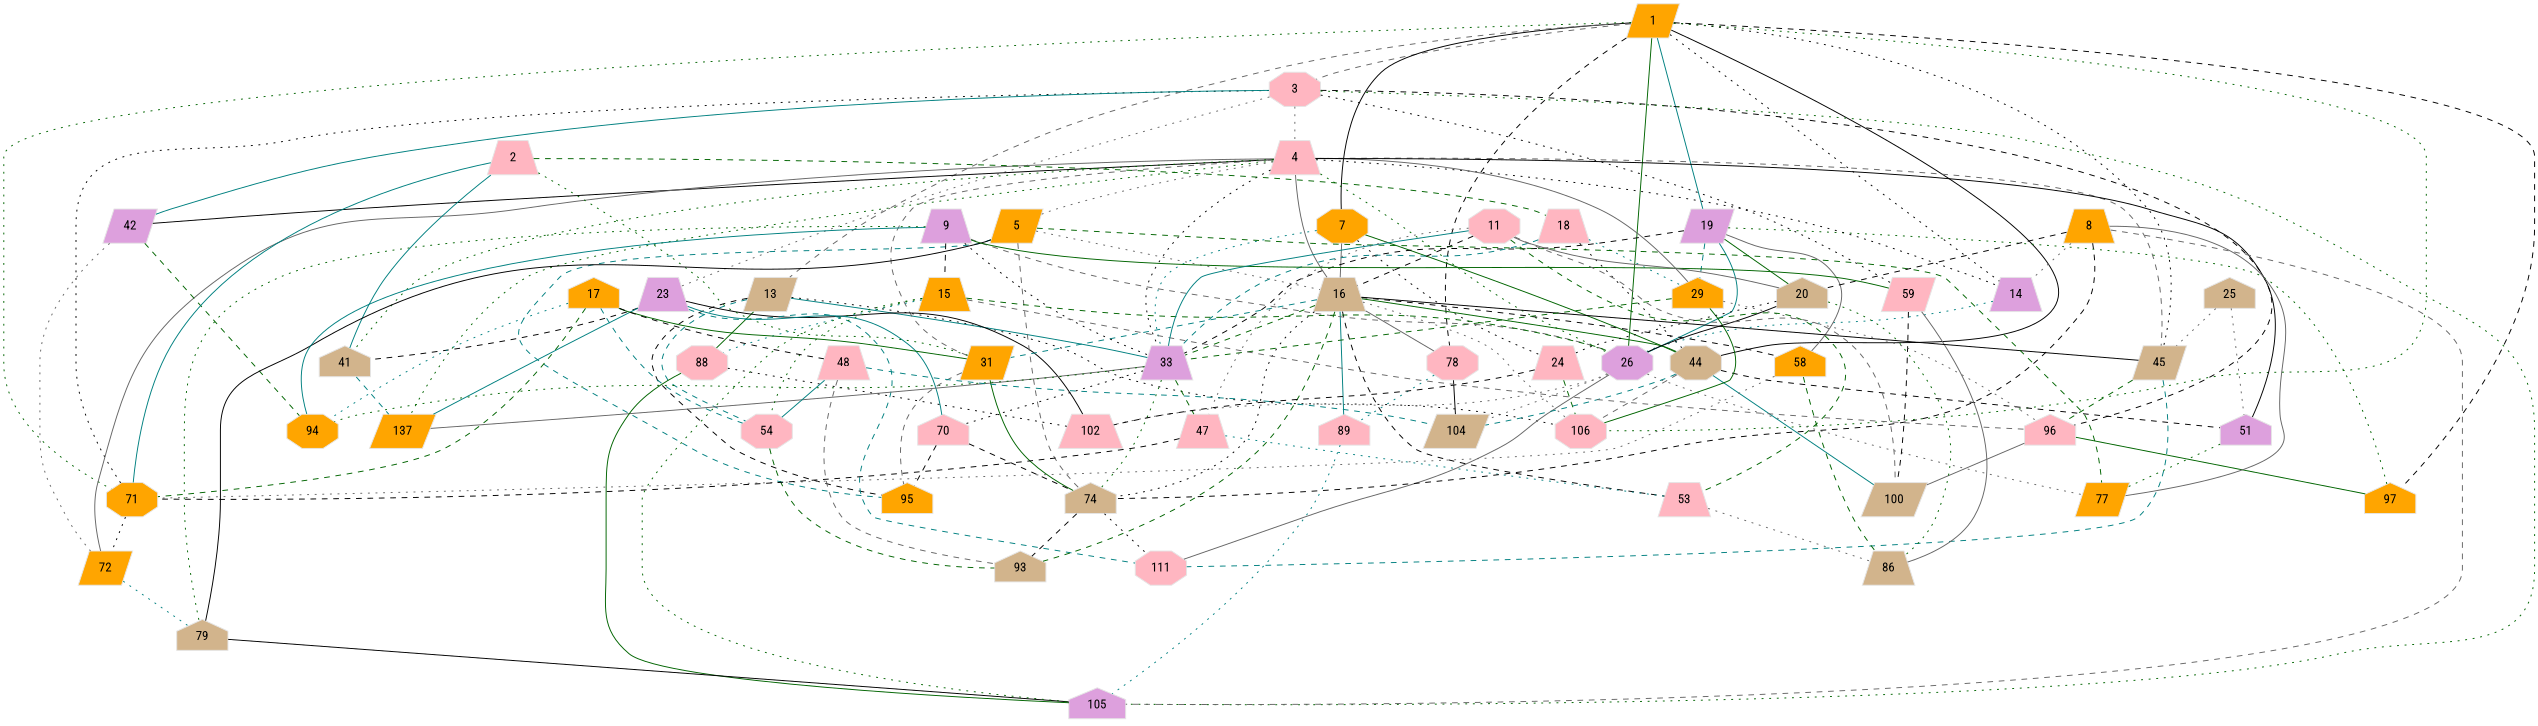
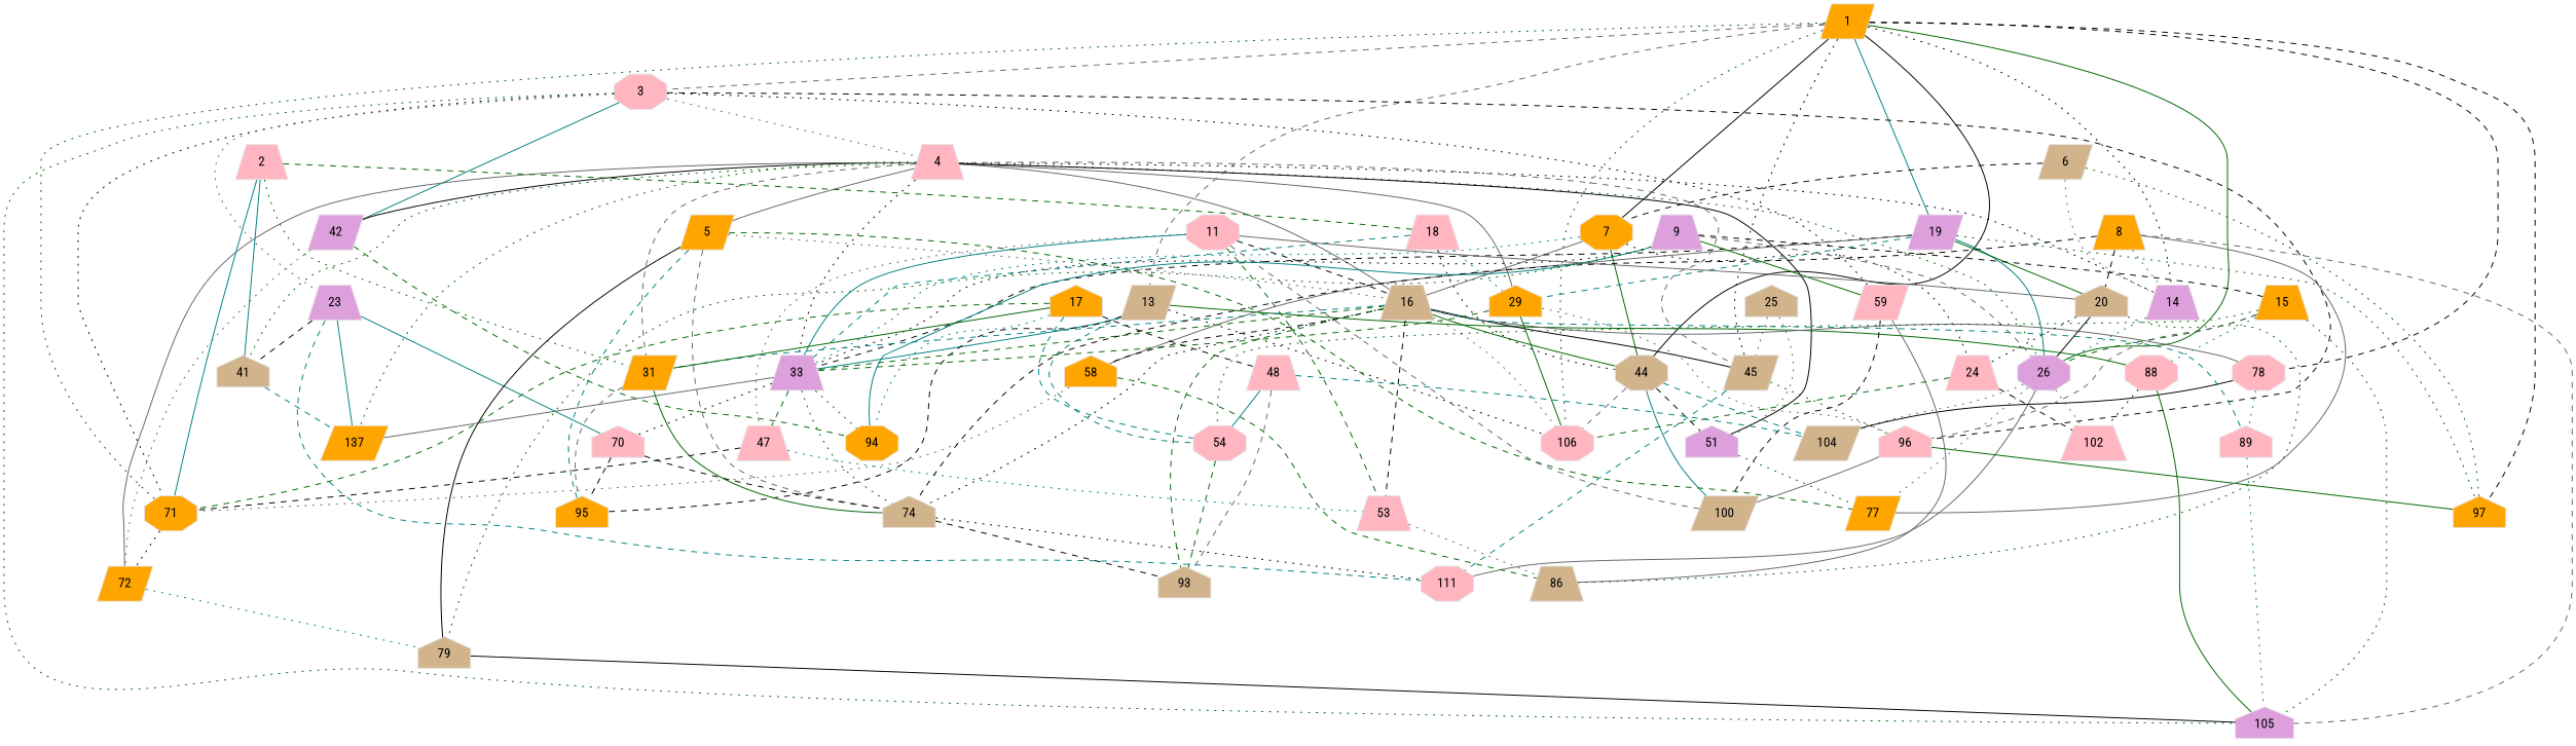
  graph {
    fontname="Roboto Condensed"
    node [color=gray90 fillcolor=lightpink fontname="Roboto Condensed" shape=trapezium style=filled]
    edge [color=black fontname="Roboto Condensed" style=dashed]
    1 [fillcolor=orange shape=parallelogram super="+10+12+62"]
    3 [shape=octagon super="+32+63"]
    7 [fillcolor=orange shape=octagon super="+22+21"]
    13 [fillcolor=tan shape=parallelogram super="+73"]
    14 [fillcolor=plum super="+87+52"]
    19 [fillcolor=plum shape=parallelogram super="+49"]
    26 [fillcolor=plum shape=octagon super="+28+83+60"]
    44 [fillcolor=tan shape=octagon super="+80+82"]
    45 [fillcolor=tan shape=parallelogram super="+56"]
    71 [fillcolor=orange shape=octagon super="+75"]
    78 [shape=octagon]
    97 [fillcolor=orange shape=house]
    106 [shape=octagon super="+110"]
    4 [super="+65+90+27+37"]
    23 [fillcolor=plum super="+34"]
    42 [fillcolor=plum shape=parallelogram]
    59 [shape=parallelogram]
    96 [shape=house super="+103"]
    105 [fillcolor=plum shape=house super="+108"]
    16 [fillcolor=tan super="+30+36"]
    33 [fillcolor=plum super="+112+43+40"]
    24
    95 [fillcolor=orange shape=house]
    54 [shape=octagon super="+92"]
    88 [shape=octagon]
    29 [fillcolor=orange shape=house super="+61"]
    20 [fillcolor=tan shape=house super="+66"]
    58 [fillcolor=orange shape=house]
    77 [fillcolor=orange shape=parallelogram]
    102
    111 [shape=octagon]
    104 [fillcolor=tan shape=parallelogram]
    51 [fillcolor=plum shape=house]
    100 [fillcolor=tan shape=parallelogram]
    72 [fillcolor=orange shape=parallelogram]
    89 [shape=house]
    2
    18
    31 [fillcolor=orange shape=parallelogram super="+68"]
    41 [fillcolor=tan shape=house]
    74 [fillcolor=tan shape=house super="+76"]
    n42 [fillcolor=orange label=137 shape=parallelogram]
    5 [fillcolor=orange shape=parallelogram super="+115"]
    70 [shape=house]
    94 [fillcolor=orange shape=octagon]
    86 [fillcolor=tan]
    79 [fillcolor=tan shape=house]
    53
    93 [fillcolor=tan shape=house]
    47
+   6 [fillcolor=tan shape=parallelogram]
    25 [fillcolor=tan shape=house]
    8 [fillcolor=orange super="+101"]
    9 [fillcolor=plum super="+85"]
    15 [fillcolor=orange super="+69"]
    11 [shape=octagon super="+38"]
    17 [fillcolor=orange shape=house super="+50"]
    48
    1 -- 3 [color=gray40]
    1 -- 7 [style=solid]
    1 -- 13 [color=gray40]
    1 -- 14 [style=dotted]
    1 -- 19 [color=teal style=solid]
    1 -- 26 [color=darkgreen style=solid weight=2]
    1 -- 44 [style=solid]
    1 -- 45 [style=dotted]
    1 -- 71 [color=darkgreen style=dotted weight=2]
    1 -- 78
    1 -- 97
    1 -- 106 [color=darkgreen style=dotted]
    3 -- 71 [style=dotted]
    3 -- 4 [color=gray40 style=dotted]
    3 -- 23 [color=gray40 style=dotted]
    3 -- 42 [color=teal style=solid]
    3 -- 59 [style=dotted]
    3 -- 96
    3 -- 105 [color=darkgreen style=dotted]
    7 -- 44 [color=darkgreen style=solid]
    7 -- 16 [color=gray40 style=solid]
    7 -- 33 [color=teal style=dotted]
    7 -- 24 [style=dotted]
    13 -- 106 [style=dotted]
    13 -- 33 [color=teal style=solid]
    13 -- 95
    13 -- 54 [color=teal]
    13 -- 88 [color=darkgreen style=solid]
    14 -- 26 [color=teal style=dotted]
    19 -- 26 [color=teal style=solid weight=2]
    19 -- 97 [color=darkgreen style=dotted]
    19 -- 33
    19 -- 29 [color=teal]
    19 -- 20 [color=darkgreen style=solid]
    19 -- 58 [color=gray40 style=solid]
    26 -- 77 [color=gray40 style=dotted]
    26 -- 102 [color=gray40 style=dotted]
    26 -- 111 [color=gray40 style=solid]
    26 -- 104 [color=gray40 style=dotted]
    44 -- 106 [color=gray40]
    44 -- 104 [color=teal]
    44 -- 51
    44 -- 100 [color=teal style=solid]
-   45 -- 96 [color=darkgreen]
+   45 -- 96 [color=darkgreen style=dotted]
    45 -- 111 [color=teal]
    71 -- 72 [style=dotted]
    78 -- 104 [style=solid]
    78 -- 89 [color=teal style=dotted]
    4 -- 14 [style=dotted weight=2]
    4 -- 26 [color=darkgreen style=dotted weight=2]
    4 -- 45 [color=gray40]
    4 -- 42 [style=solid]
    4 -- 16 [color=gray40 style=solid]
    4 -- 33 [style=dotted]
    4 -- 29 [color=gray40 style=solid]
    4 -- 51 [style=solid]
    4 -- 72 [color=gray40 style=solid]
    4 -- 31 [color=gray40]
    4 -- 41 [color=darkgreen style=dotted]
    4 -- n42 [color=darkgreen style=dotted]
-   4 -- 5 [color=gray40 style=dotted]
-   23 -- 102 [style=solid]
+   4 -- 5 [color=gray40 style=solid]
    23 -- 111 [color=teal]
    23 -- 41
    23 -- n42 [color=teal style=solid]
    23 -- 70 [color=teal style=solid]
    42 -- 72 [color=gray40 style=dotted]
    42 -- 94 [color=darkgreen]
    59 -- 100
    59 -- 86 [color=gray40 style=solid]
    96 -- 97 [color=darkgreen style=solid]
    96 -- 100 [color=gray40 style=solid]
    16 -- 44 [color=darkgreen style=solid]
    16 -- 45 [style=solid]
    16 -- 78 [color=gray40 style=solid]
    16 -- 106 [color=gray40 style=dotted]
    16 -- 33 [color=darkgreen]
    16 -- 58
-   16 -- 89 [color=teal style=solid weight=2]
+   16 -- 89 [color=teal weight=2]
    16 -- 31 [color=teal]
    16 -- 74 [style=dotted]
    16 -- 53
    16 -- 93 [color=darkgreen]
    33 -- 74 [color=darkgreen style=dotted]
    33 -- n42 [color=gray40 style=solid]
    33 -- 70 [style=dotted]
    33 -- 94 [color=darkgreen style=dotted]
    33 -- 47 [color=darkgreen]
    24 -- 106 [color=darkgreen]
    24 -- 102
    54 -- 93 [color=darkgreen]
    88 -- 105 [color=darkgreen style=solid]
    88 -- 102 [style=dotted]
    29 -- 106 [color=darkgreen style=solid]
    29 -- 96 [color=gray40 style=dotted]
    29 -- 33 [color=darkgreen]
    20 -- 26 [style=solid]
    20 -- 24 [style=dotted]
    20 -- 86 [color=darkgreen style=dotted]
    58 -- 71 [color=gray40 style=dotted]
    58 -- 86 [color=darkgreen]
    51 -- 77 [color=darkgreen style=dotted]
    72 -- 79 [color=teal style=dotted]
    89 -- 105 [color=teal style=dotted]
    2 -- 71 [color=teal style=solid]
    2 -- 18 [color=darkgreen]
    2 -- 31 [color=darkgreen style=dotted]
    2 -- 41 [color=teal style=solid]
    18 -- 44 [style=dotted]
    18 -- 33 [color=teal]
    18 -- 29 [color=teal style=dotted]
    31 -- 95 [color=gray40]
    31 -- 74 [color=darkgreen style=solid]
    41 -- n42 [color=teal]
    74 -- 111 [style=dotted]
    74 -- 93
    5 -- 16 [color=gray40 style=dotted]
    5 -- 95 [color=teal]
    5 -- 77 [color=darkgreen]
    5 -- 74 [color=gray40]
    5 -- 79 [style=solid]
    70 -- 95
    70 -- 74
    79 -- 105 [style=solid]
    53 -- 86 [color=gray40 style=dotted]
    47 -- 71
    47 -- 53 [color=teal style=dotted]
+   6 -- 7
+   6 -- 14 [color=gray40 style=dotted weight=2]
+   6 -- 97 [color=darkgreen style=dotted]
    25 -- 45 [color=gray40 style=dotted]
    25 -- 51 [color=gray40 style=dotted]
    8 -- 14 [color=gray40 style=dotted weight=2]
    8 -- 105 [color=gray40]
    8 -- 20
    8 -- 77 [color=gray40 style=solid]
    8 -- 74
    9 -- 26 [color=gray40]
    9 -- 59 [color=darkgreen style=solid]
    9 -- 33 [style=dotted]
    9 -- 94 [color=teal style=solid]
    9 -- 79 [color=darkgreen style=dotted]
    9 -- 15
    15 -- 26 [color=darkgreen]
    15 -- 96 [color=gray40]
    15 -- 105 [color=darkgreen style=dotted]
    15 -- 54 [color=darkgreen style=dotted]
    15 -- 88 [color=teal style=dotted]
    11 -- 16
    11 -- 33 [color=teal style=solid]
    11 -- 20 [color=gray40 style=solid]
    11 -- 100 [color=gray40]
    11 -- 53 [color=darkgreen]
    11 -- 47 [color=gray40 style=dotted]
    17 -- 71 [color=darkgreen]
    17 -- 54 [color=teal weight=2]
    17 -- 31 [color=darkgreen style=solid]
    17 -- 94 [color=teal style=dotted]
    17 -- 48
    48 -- 54 [color=teal style=solid]
    48 -- 104 [color=teal]
    48 -- 93 [color=gray40]
  }
